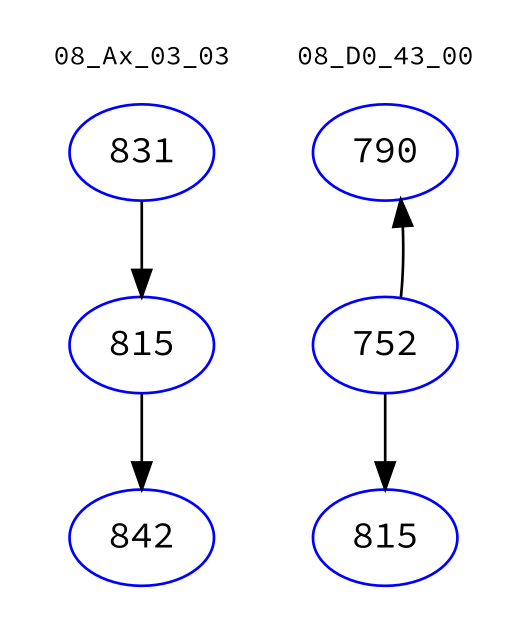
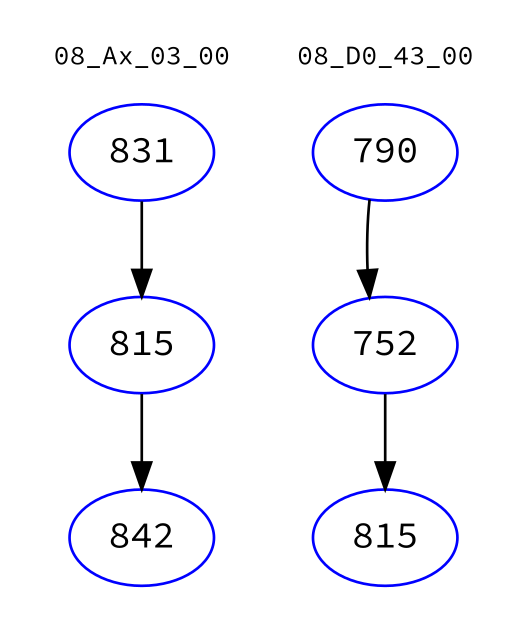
  digraph {
    fontname="Source Code Pro"
    node [color=blue fontname="Source Code Pro"]
    edge [color=black fontname="Source Code Pro"]
    n1 [label=831]
    n2 [label=815]
    n3 [label=842]
    n4 [label=790]
    n5 [label=752]
    n6 [label=815]
    subgraph cluster_1 {
      color=white
      fontsize=10
-     label="08_Ax_03_03"
+     label="08_Ax_03_00"
      n1
      n2
      n3
    }
    subgraph cluster_2 {
      color=white
      fontsize=10
      label="08_D0_43_00"
      n4
      n5
      n6
    }
    n1 -> n2
    n2 -> n3
-   n5 -> n4
+   n4 -> n5
    n5 -> n6
  }
